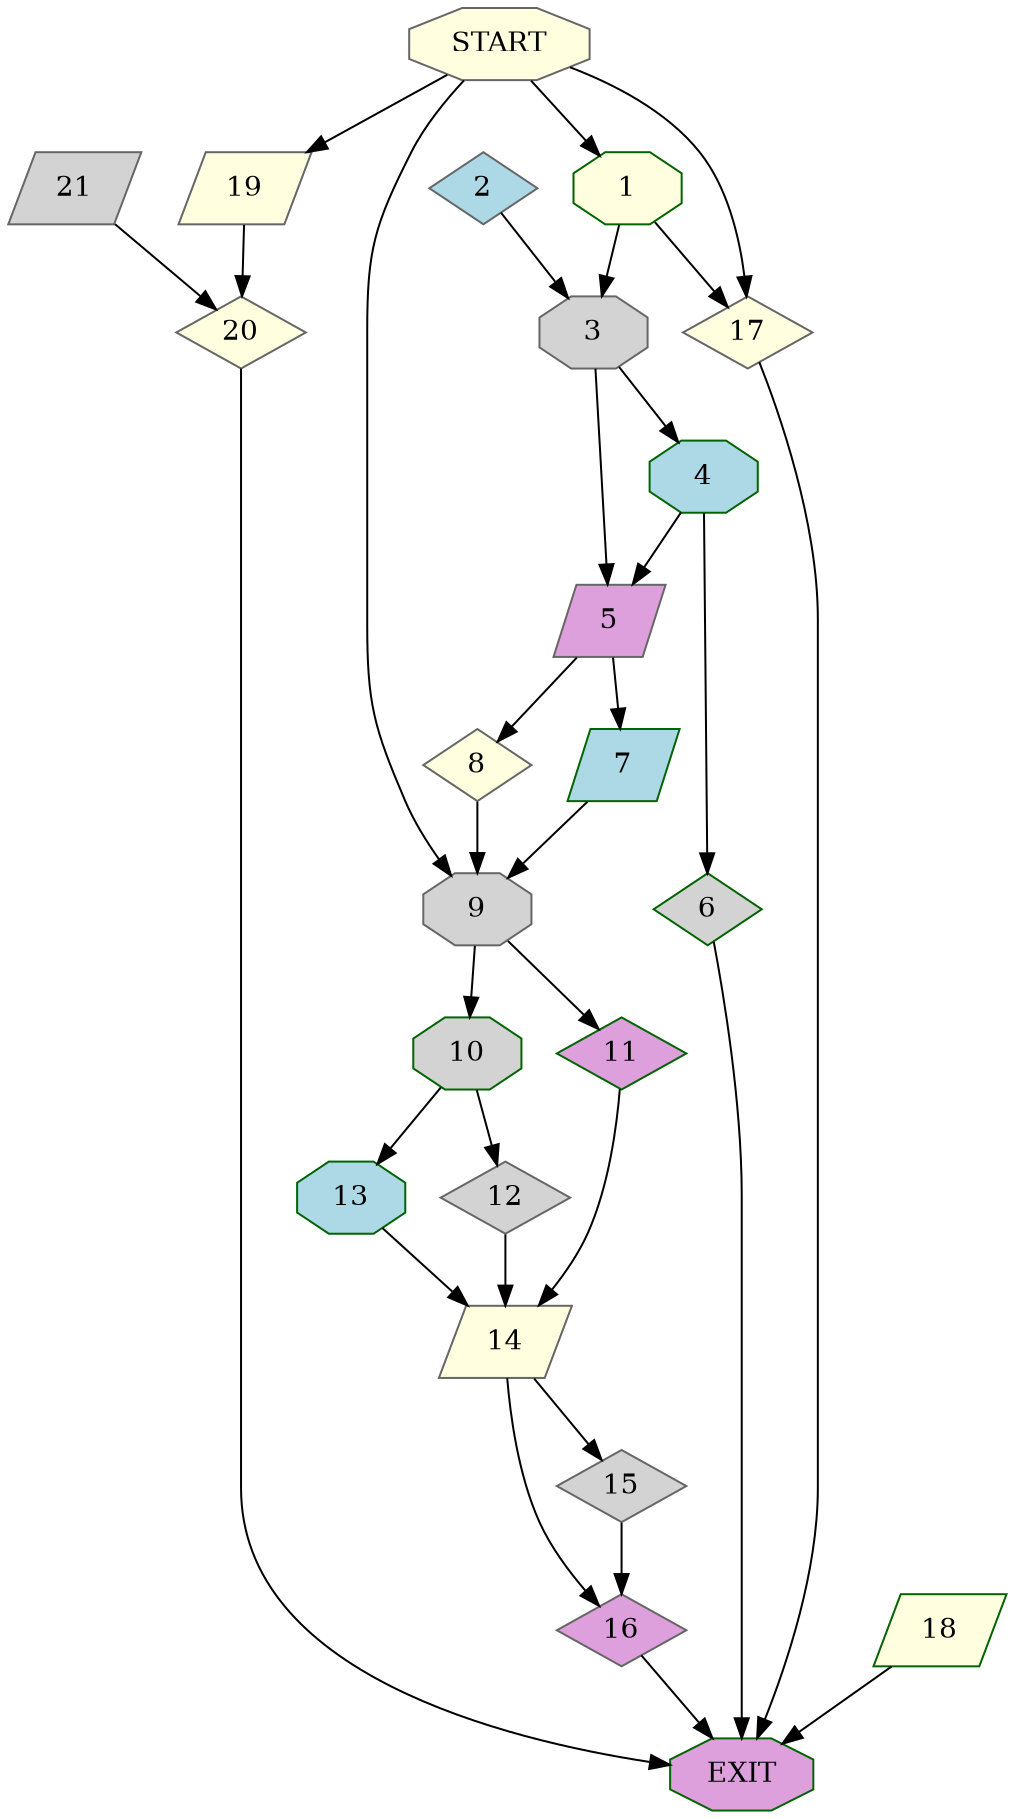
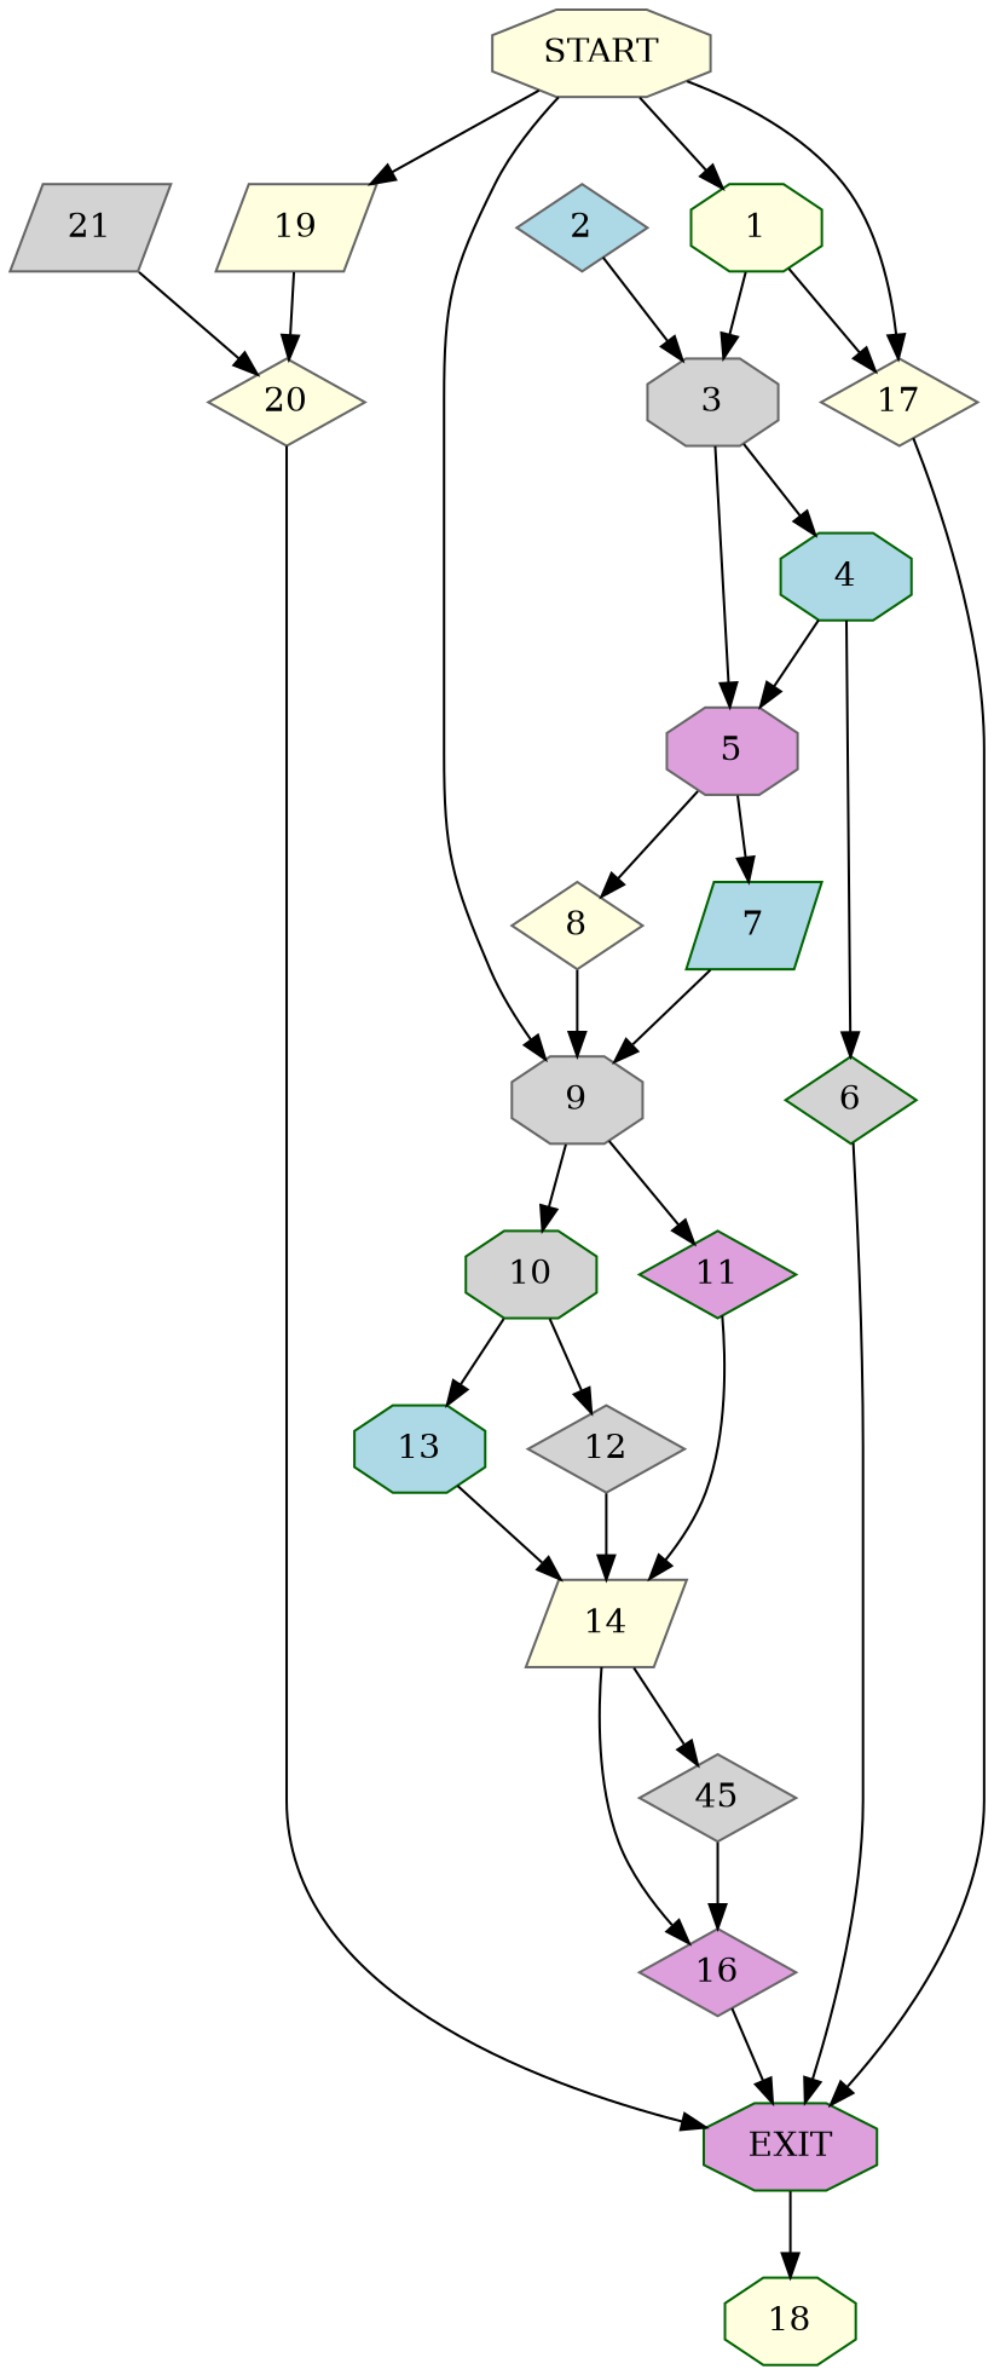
  digraph {
    node [color=gray40 fillcolor=lightyellow shape=octagon style=filled]
    n1 [label=START]
    1 [color=darkgreen]
    17 [shape=diamond]
    19 [shape=parallelogram]
    9 [fillcolor=lightgrey]
    3 [fillcolor=lightgrey]
    n7 [color=darkgreen fillcolor=plum label=EXIT]
-   18 [color=darkgreen shape=parallelogram]
+   18 [color=darkgreen]
    20 [shape=diamond]
    2 [fillcolor=lightblue shape=diamond]
    4 [color=darkgreen fillcolor=lightblue]
-   5 [fillcolor=plum shape=parallelogram]
+   5 [fillcolor=plum]
    6 [color=darkgreen fillcolor=lightgrey shape=diamond]
    7 [color=darkgreen fillcolor=lightblue shape=parallelogram]
    8 [shape=diamond]
    10 [color=darkgreen fillcolor=lightgrey]
    11 [color=darkgreen fillcolor=plum shape=diamond]
    12 [fillcolor=lightgrey shape=diamond]
    13 [color=darkgreen fillcolor=lightblue]
    14 [shape=parallelogram]
-   15 [fillcolor=lightgrey shape=diamond]
+   15 [fillcolor=lightgrey shape=diamond label=45]
    16 [fillcolor=plum shape=diamond]
    21 [fillcolor=lightgrey shape=parallelogram]
    n1 -> 1
    n1 -> 17
    n1 -> 19
    n1 -> 9
    1 -> 17
    1 -> 3
    17 -> n7
    19 -> 20
    9 -> 10
    9 -> 11
    3 -> 4
    3 -> 5
-   18 -> n7
+   n7 -> 18
    20 -> n7
    2 -> 3
    4 -> 5
    4 -> 6
    5 -> 7
    5 -> 8
    6 -> n7
    7 -> 9
    8 -> 9
    10 -> 12
    10 -> 13
    11 -> 14
    12 -> 14
    13 -> 14
    14 -> 15
    14 -> 16
    15 -> 16
    16 -> n7
    21 -> 20
  }
